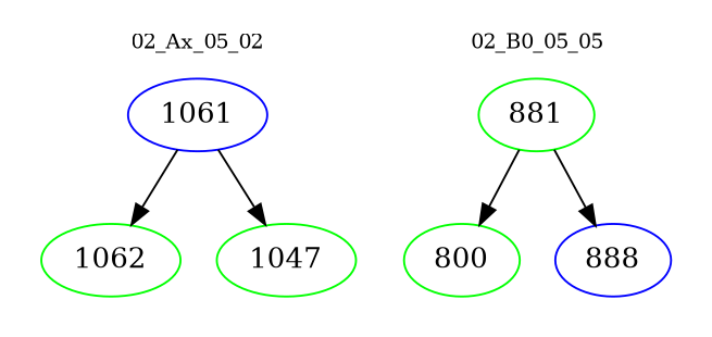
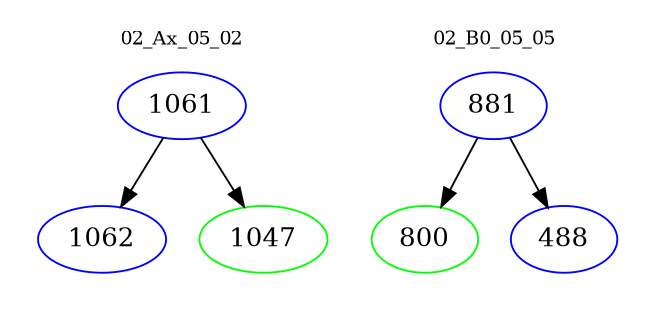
  digraph {
    node [color=blue]
    edge [color=black]
    n1 [label=1061]
-   n2 [color=green label=1062]
+   n2 [label=1062]
    n3 [color=green label=1047]
-   n4 [color=green label=881]
+   n4 [label=881]
    n5 [color=green label=800]
-   n6 [label=888]
+   n6 [label=488]
    subgraph cluster_1 {
      color=white
      fontsize=10
      label="02_Ax_05_02"
      n1
      n2
      n3
    }
    subgraph cluster_2 {
      color=white
      fontsize=10
      label="02_B0_05_05"
      n4
      n5
      n6
    }
    n1 -> n2
    n1 -> n3
    n4 -> n5
    n4 -> n6
  }
